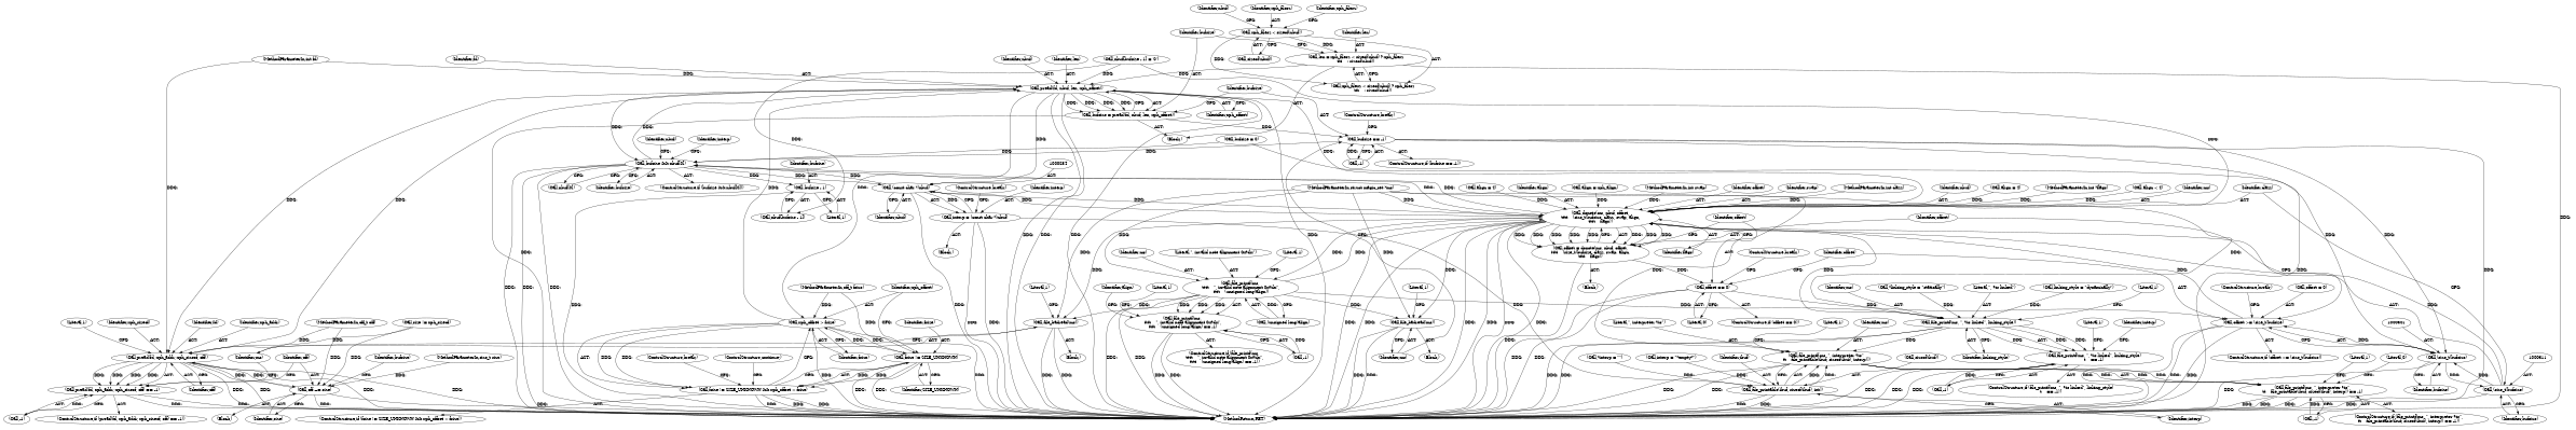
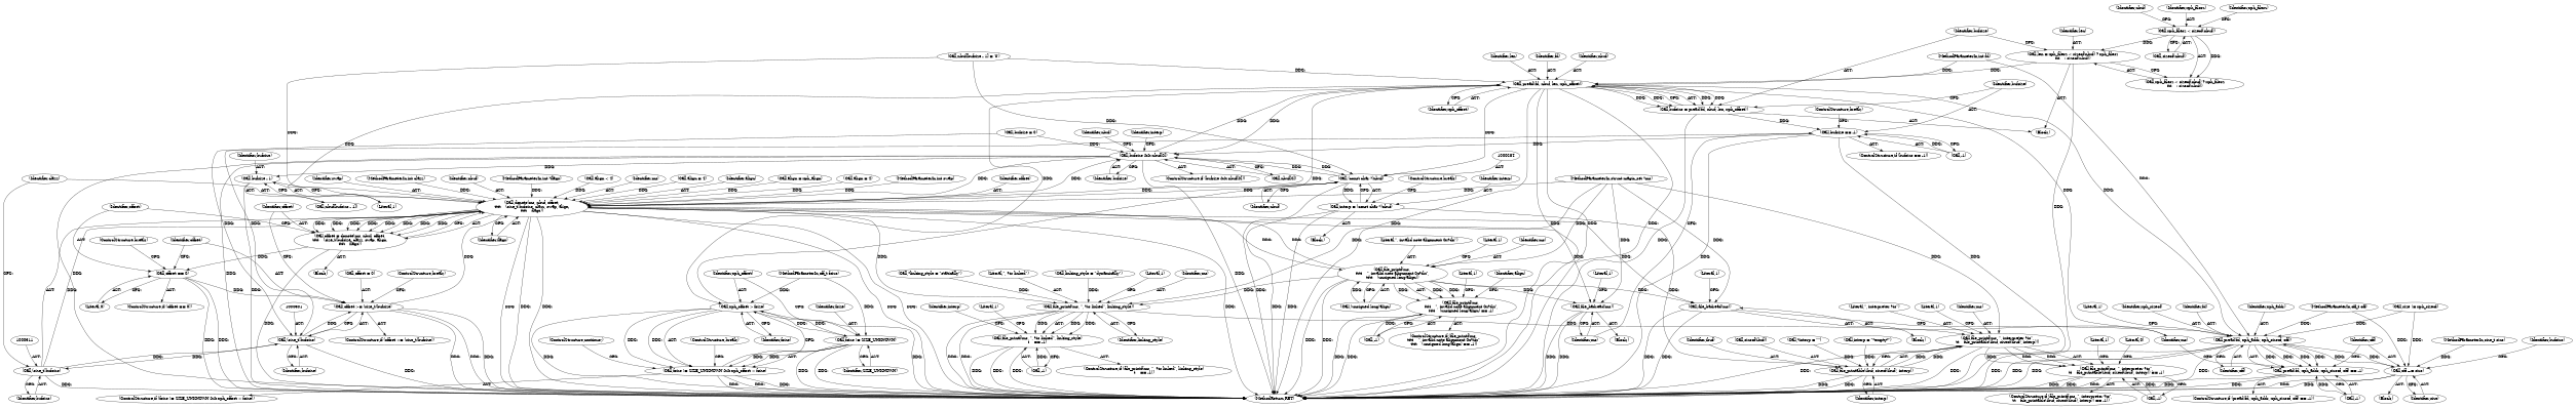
  digraph {
    n1 [label="(Call,len = xph_filesz < sizeof(nbuf) ? xph_filesz\n\t\t\t    : sizeof(nbuf))"]
    n2 [label="(Call,pread(fd, nbuf, len, xph_offset))"]
    n3 [label="(MethodReturn,RET)"]
    n4 [label="(Block,)"]
    n5 [label="(Call,xph_filesz < sizeof(nbuf) ? xph_filesz\n\t\t\t    : sizeof(nbuf))"]
    n6 [label="(Call,pread(fd, xph_addr, xph_sizeof, off))"]
    n7 [label="(Call,bufsize = pread(fd, nbuf, len, xph_offset))"]
    n8 [label="(Call,bufsize && nbuf[0])"]
    n9 [label="(Call,(const char *)nbuf)"]
    n10 [label="(Call,donote(ms, nbuf, offset,\n\t\t\t\t    (size_t)bufsize, clazz, swap, align,\n\t\t\t\t    flags))"]
    n11 [label="(Call,xph_offset > fsize)"]
    n12 [label="(Identifier,xph_offset)"]
    n13 [label="(Call,xph_filesz < sizeof(nbuf))"]
    n14 [label="(Call,sizeof(nbuf))"]
    n15 [label="(Call,pread(fd, xph_addr, xph_sizeof, off) == -1)"]
    n16 [label="(Call,off += size)"]
    n17 [label="(Identifier,off)"]
    n18 [label="(Call,bufsize == -1)"]
    n19 [label="(Call,bufsize - 1)"]
    n20 [label="(Call,nbuf[0])"]
    n21 [label="(Identifier,bufsize)"]
    n22 [label="(ControlStructure,if (bufsize && nbuf[0]))"]
    n23 [label="(Call,interp = (const char *)nbuf)"]
    n24 [label="(Identifier,nbuf)"]
    n25 [label="(Call,file_badread(ms))"]
    n26 [label="(Call,file_printf(ms, \n\t\t\t\t    \", invalid note alignment 0x%lx\",\n\t\t\t\t    (unsigned long)align))"]
    n27 [label="(Call,file_badread(ms))"]
    n28 [label="(Call,file_printf(ms, \", %s linked\", linking_style))"]
    n29 [label="(Call,offset = donote(ms, nbuf, offset,\n\t\t\t\t    (size_t)bufsize, clazz, swap, align,\n\t\t\t\t    flags))"]
    n30 [label="(Identifier,flags)"]
    n31 [label="(Call,fsize != SIZE_UNKNOWN)"]
    n32 [label="(Call,fsize != SIZE_UNKNOWN && xph_offset > fsize)"]
    n33 [label="(Identifier,fsize)"]
    n34 [label="(Call,-1)"]
    n35 [label="(ControlStructure,if (pread(fd, xph_addr, xph_sizeof, off) == -1))"]
    n36 [label="(Block,)"]
    n37 [label="(Identifier,size)"]
    n38 [label="(Call,(size_t)bufsize)"]
    n39 [label="(ControlStructure,if (bufsize == -1))"]
    n40 [label="(Call,-1)"]
    n41 [label="(Call,offset >= (size_t)bufsize)"]
    n42 [label="(Call,(size_t)bufsize)"]
    n43 [label="(Identifier,bufsize)"]
    n44 [label="(Call,nbuf[bufsize - 1])"]
    n45 [label="(Literal,1)"]
-   n46 [label="(Call,file_printable(ibuf, sizeof(ibuf), int))"]
+   n46 [label="(Call,file_printable(ibuf, sizeof(ibuf), interp))"]
    n47 [label="(Block,)"]
    n48 [label="(Call,file_printf(ms, \", interpreter %s\",\n\t\t    file_printable(ibuf, sizeof(ibuf), interp)))"]
    n49 [label="(Identifier,interp)"]
    n50 [label="(Call,file_printf(ms, \", interpreter %s\",\n\t\t    file_printable(ibuf, sizeof(ibuf), interp)) == -1)"]
    n51 [label="(Call,-1)"]
    n52 [label="(ControlStructure,if (file_printf(ms, \", interpreter %s\",\n\t\t    file_printable(ibuf, sizeof(ibuf), interp)) == -1))"]
    n53 [label="(Block,)"]
    n54 [label="(Identifier,ms)"]
    n55 [label="(Call,file_printf(ms, \n\t\t\t\t    \", invalid note alignment 0x%lx\",\n\t\t\t\t    (unsigned long)align) == -1)"]
    n56 [label="(Call,(unsigned long)align)"]
    n57 [label="(Identifier,ms)"]
    n58 [label="(Block,)"]
    n59 [label="(Call,file_printf(ms, \", %s linked\", linking_style)\n\t    == -1)"]
    n60 [label="(Identifier,linking_style)"]
    n61 [label="(Call,offset == 0)"]
    n62 [label="(Block,)"]
    n63 [label="(ControlStructure,if (file_printf(ms, \n\t\t\t\t    \", invalid note alignment 0x%lx\",\n\t\t\t\t    (unsigned long)align) == -1))"]
    n64 [label="(Call,-1)"]
    n65 [label="(Call,-1)"]
    n66 [label="(ControlStructure,if (file_printf(ms, \", %s linked\", linking_style)\n\t    == -1))"]
    n67 [label="(Literal,0)"]
    n68 [label="(ControlStructure,if (offset == 0))"]
    n69 [label="(ControlStructure,if (offset >= (size_t)bufsize))"]
    n70 [label="(Identifier,bufsize)"]
    n71 [label="(Identifier,SIZE_UNKNOWN)"]
    n72 [label="(ControlStructure,if (fsize != SIZE_UNKNOWN && xph_offset > fsize))"]
    n73 [label="(ControlStructure,break;)"]
    n74 [label="(Literal,1)"]
    n75 [label="(ControlStructure,break;)"]
    n76 [label="(ControlStructure,break;)"]
    n77 [label="(Identifier,align)"]
    n78 [label="(Call,sizeof(ibuf))"]
    n79 [label="(Call,*interp = \"\")"]
    n80 [label="(Identifier,fd)"]
    n81 [label="(MethodParameterIn,int swap)"]
    n82 [label="(Identifier,nbuf)"]
    n83 [label="(MethodParameterIn,int fd)"]
    n84 [label="(Identifier,ms)"]
    n85 [label="(Identifier,offset)"]
    n86 [label="(Identifier,ms)"]
    n87 [label="(Call,interp = \"*empty*\")"]
    n88 [label="(Identifier,off)"]
    n89 [label="(ControlStructure,break;)"]
    n90 [label="(ControlStructure,break;)"]
    n91 [label="(Literal,0)"]
    n92 [label="(Identifier,swap)"]
    n93 [label="(Identifier,xph_offset)"]
    n94 [label="(Call,offset = 0)"]
    n95 [label="(Identifier,interp)"]
    n96 [label="(Identifier,bufsize)"]
    n97 [label="(Call,*linking_style = \"statically\")"]
    n98 [label="(Identifier,fsize)"]
    n99 [label="(Literal,1)"]
    n100 [label="(Identifier,ms)"]
    n101 [label="(MethodParameterIn,size_t size)"]
    n102 [label="(Identifier,len)"]
    n103 [label="(Literal,1)"]
    n104 [label="(Call,nbuf[bufsize - 1] = '\0')"]
    n105 [label="(Identifier,nbuf)"]
    n106 [label="(MethodParameterIn,off_t off)"]
    n107 [label="(Call,size != xph_sizeof)"]
    n108 [label="(Literal,1)"]
    n109 [label="(MethodParameterIn,int clazz)"]
    n110 [label="(Identifier,nbuf)"]
    n111 [label="(Literal,1)"]
    n112 [label="(Identifier,interp)"]
    n113 [label="(Call,align = 4)"]
    n114 [label="(Identifier,bufsize)"]
    n115 [label="(Literal,1)"]
    n116 [label="(Call,bufsize = 0)"]
    n117 [label="(MethodParameterIn,off_t fsize)"]
    n118 [label="(Identifier,ibuf)"]
    n119 [label="(ControlStructure,continue;)"]
    n120 [label="(Literal,\", %s linked\")"]
    n121 [label="(Identifier,xph_filesz)"]
    n122 [label="(MethodParameterIn,int *flags)"]
    n123 [label="(Identifier,offset)"]
    n124 [label="(Identifier,nbuf)"]
    n125 [label="(Identifier,bufsize)"]
    n126 [label="(Identifier,xph_sizeof)"]
    n127 [label="(Identifier,offset)"]
    n128 [label="(Call,align < 4)"]
    n129 [label="(Identifier,ms)"]
    n130 [label="(Identifier,offset)"]
    n131 [label="(Identifier,clazz)"]
    n132 [label="(Literal,\", invalid note alignment 0x%lx\")"]
    n133 [label="(MethodParameterIn,struct magic_set *ms)"]
    n134 [label="(Identifier,fd)"]
    n135 [label="(Call,linking_style = \"dynamically\")"]
    n136 [label="(Call,align = 4)"]
    n137 [label="(Literal,1)"]
    n138 [label="(Literal,\", interpreter %s\")"]
    n139 [label="(Identifier,align)"]
    n140 [label="(Identifier,xph_filesz)"]
    n141 [label="(Identifier,len)"]
    n142 [label="(Call,align = xph_align)"]
    n143 [label="(Literal,1)"]
    n144 [label="(Identifier,xph_addr)"]
    n145 [label="(Identifier,bufsize)"]
    n146 [label="(Identifier,interp)"]
    n147 [label="(Literal,1)"]
    1000284
    1000301
    1000311
    n1 -> n2 [label="DDG: "]
    n1 -> n3 [label="DDG: "]
    n1 -> n4 [label="AST: "]
    n1 -> n5 [label="CFG: "]
    n2 -> n3 [label="DDG: "]
    n2 -> n3 [label="DDG: "]
    n2 -> n3 [label="DDG: "]
    n2 -> n3 [label="DDG: "]
    n2 -> n6 [label="DDG: "]
    n2 -> n7 [label="AST: "]
    n2 -> n7 [label="DDG: "]
    n2 -> n7 [label="DDG: "]
    n2 -> n7 [label="DDG: "]
    n2 -> n7 [label="DDG: "]
    n2 -> n8 [label="DDG: "]
    n2 -> n9 [label="DDG: "]
    n2 -> n10 [label="DDG: "]
    n2 -> n11 [label="DDG: "]
    n2 -> n12 [label="CFG: "]
    n5 -> n1 [label="AST: "]
    n6 -> n2 [label="DDG: "]
    n6 -> n3 [label="DDG: "]
    n6 -> n3 [label="DDG: "]
    n6 -> n3 [label="DDG: "]
    n6 -> n3 [label="DDG: "]
    n6 -> n15 [label="AST: "]
    n6 -> n15 [label="DDG: "]
    n6 -> n15 [label="DDG: "]
    n6 -> n15 [label="DDG: "]
    n6 -> n15 [label="DDG: "]
    n6 -> n16 [label="DDG: "]
    n6 -> n17 [label="CFG: "]
    n7 -> n2 [label="CFG: "]
    n7 -> n3 [label="DDG: "]
    n7 -> n4 [label="AST: "]
    n7 -> n18 [label="DDG: "]
    n8 -> n2 [label="DDG: "]
    n8 -> n3 [label="DDG: "]
    n8 -> n3 [label="DDG: "]
    n8 -> n3 [label="DDG: "]
    n8 -> n9 [label="DDG: "]
    n8 -> n10 [label="DDG: "]
    n8 -> n19 [label="DDG: "]
    n8 -> n20 [label="CFG: "]
    n8 -> n21 [label="CFG: "]
    n8 -> n22 [label="AST: "]
    n9 -> n3 [label="DDG: "]
    n9 -> n8 [label="DDG: "]
    n9 -> n10 [label="DDG: "]
    n9 -> n23 [label="AST: "]
    n9 -> n23 [label="DDG: "]
    n9 -> n24 [label="CFG: "]
    n10 -> n3 [label="DDG: "]
    n10 -> n3 [label="DDG: "]
    n10 -> n3 [label="DDG: "]
    n10 -> n3 [label="DDG: "]
    n10 -> n3 [label="DDG: "]
    n10 -> n3 [label="DDG: "]
    n10 -> n8 [label="DDG: "]
    n10 -> n9 [label="DDG: "]
    n10 -> n25 [label="DDG: "]
    n10 -> n26 [label="DDG: "]
    n10 -> n27 [label="DDG: "]
    n10 -> n28 [label="DDG: "]
    n10 -> n29 [label="AST: "]
    n10 -> n29 [label="DDG: "]
    n10 -> n29 [label="DDG: "]
    n10 -> n29 [label="DDG: "]
    n10 -> n29 [label="DDG: "]
    n10 -> n29 [label="DDG: "]
    n10 -> n29 [label="DDG: "]
    n10 -> n29 [label="DDG: "]
    n10 -> n29 [label="DDG: "]
    n10 -> n30 [label="CFG: "]
    n11 -> n2 [label="DDG: "]
    n11 -> n3 [label="DDG: "]
    n11 -> n3 [label="DDG: "]
    n11 -> n31 [label="DDG: "]
    n11 -> n32 [label="AST: "]
    n11 -> n32 [label="DDG: "]
    n11 -> n32 [label="DDG: "]
    n11 -> n33 [label="CFG: "]
    n12 -> n2 [label="AST: "]
    n13 -> n1 [label="DDG: "]
    n13 -> n5 [label="AST: "]
    n13 -> n5 [label="DDG: "]
    n13 -> n14 [label="CFG: "]
    n14 -> n13 [label="AST: "]
    n15 -> n3 [label="DDG: "]
    n15 -> n3 [label="DDG: "]
    n15 -> n34 [label="CFG: "]
    n15 -> n35 [label="AST: "]
    n16 -> n3 [label="DDG: "]
    n16 -> n3 [label="DDG: "]
    n16 -> n6 [label="DDG: "]
    n16 -> n36 [label="AST: "]
    n16 -> n37 [label="CFG: "]
    n17 -> n6 [label="AST: "]
    n18 -> n3 [label="DDG: "]
    n18 -> n3 [label="DDG: "]
    n18 -> n8 [label="DDG: "]
    n18 -> n38 [label="DDG: "]
    n18 -> n39 [label="AST: "]
    n18 -> n40 [label="CFG: "]
    n19 -> n3 [label="DDG: "]
    n19 -> n44 [label="AST: "]
    n19 -> n45 [label="CFG: "]
-   n20 -> n8 [label="CFG: "]
+   n20 -> n8 [label="AST: "]
    n21 -> n8 [label="AST: "]
    n23 -> n3 [label="DDG: "]
    n23 -> n3 [label="DDG: "]
    n23 -> n9 [label="CFG: "]
    n23 -> n46 [label="DDG: "]
    n23 -> n47 [label="AST: "]
    n24 -> n9 [label="AST: "]
    n25 -> n3 [label="DDG: "]
    n25 -> n3 [label="DDG: "]
    n25 -> n53 [label="AST: "]
    n25 -> n54 [label="CFG: "]
    n26 -> n3 [label="DDG: "]
    n26 -> n3 [label="DDG: "]
    n26 -> n10 [label="DDG: "]
    n26 -> n25 [label="DDG: "]
    n26 -> n27 [label="DDG: "]
    n26 -> n28 [label="DDG: "]
    n26 -> n55 [label="AST: "]
    n26 -> n55 [label="DDG: "]
    n26 -> n55 [label="DDG: "]
    n26 -> n55 [label="DDG: "]
    n26 -> n56 [label="CFG: "]
    n27 -> n3 [label="DDG: "]
    n27 -> n3 [label="DDG: "]
    n27 -> n57 [label="CFG: "]
    n27 -> n58 [label="AST: "]
    n28 -> n3 [label="DDG: "]
    n28 -> n3 [label="DDG: "]
    n28 -> n48 [label="DDG: "]
    n28 -> n59 [label="AST: "]
    n28 -> n59 [label="DDG: "]
    n28 -> n59 [label="DDG: "]
    n28 -> n59 [label="DDG: "]
    n28 -> n60 [label="CFG: "]
    n29 -> n3 [label="DDG: "]
    n29 -> n10 [label="CFG: "]
    n29 -> n61 [label="DDG: "]
    n29 -> n62 [label="AST: "]
    n30 -> n10 [label="AST: "]
    n31 -> n3 [label="DDG: "]
    n31 -> n3 [label="DDG: "]
    n31 -> n11 [label="DDG: "]
    n31 -> n32 [label="AST: "]
    n31 -> n32 [label="DDG: "]
    n31 -> n32 [label="DDG: "]
    n31 -> n71 [label="CFG: "]
    n32 -> n3 [label="DDG: "]
    n32 -> n3 [label="DDG: "]
    n32 -> n3 [label="DDG: "]
    n32 -> n11 [label="CFG: "]
-   n32 -> n31 [label="CFG: "]
    n32 -> n72 [label="AST: "]
    n33 -> n11 [label="AST: "]
    n34 -> n15 [label="AST: "]
    n34 -> n15 [label="DDG: "]
    n37 -> n16 [label="AST: "]
    n38 -> n3 [label="DDG: "]
    n38 -> n41 [label="AST: "]
    n38 -> n41 [label="DDG: "]
    n38 -> n42 [label="DDG: "]
    n38 -> n43 [label="CFG: "]
    n40 -> n18 [label="AST: "]
    n40 -> n18 [label="DDG: "]
    n41 -> n3 [label="DDG: "]
    n41 -> n3 [label="DDG: "]
    n41 -> n3 [label="DDG: "]
    n41 -> n10 [label="DDG: "]
    n41 -> n38 [label="CFG: "]
    n41 -> n69 [label="AST: "]
    n42 -> n3 [label="DDG: "]
    n42 -> n10 [label="AST: "]
    n42 -> n10 [label="DDG: "]
    n42 -> n38 [label="DDG: "]
    n42 -> n70 [label="CFG: "]
    n43 -> n38 [label="AST: "]
    n44 -> n19 [label="CFG: "]
    n45 -> n19 [label="AST: "]
    n46 -> n3 [label="DDG: "]
    n46 -> n3 [label="DDG: "]
    n46 -> n48 [label="AST: "]
    n46 -> n48 [label="DDG: "]
    n46 -> n48 [label="DDG: "]
    n46 -> n49 [label="CFG: "]
    n48 -> n3 [label="DDG: "]
    n48 -> n3 [label="DDG: "]
    n48 -> n46 [label="CFG: "]
    n48 -> n50 [label="AST: "]
    n48 -> n50 [label="DDG: "]
    n48 -> n50 [label="DDG: "]
    n48 -> n50 [label="DDG: "]
    n49 -> n46 [label="AST: "]
    n50 -> n3 [label="DDG: "]
    n50 -> n3 [label="DDG: "]
    n50 -> n3 [label="DDG: "]
    n50 -> n51 [label="CFG: "]
    n50 -> n52 [label="AST: "]
    n51 -> n50 [label="AST: "]
    n51 -> n50 [label="DDG: "]
    n54 -> n15 [label="CFG: "]
    n54 -> n25 [label="AST: "]
    n55 -> n3 [label="DDG: "]
    n55 -> n3 [label="DDG: "]
    n55 -> n63 [label="AST: "]
    n55 -> n64 [label="CFG: "]
    n56 -> n26 [label="AST: "]
    n56 -> n26 [label="DDG: "]
    n57 -> n18 [label="CFG: "]
    n57 -> n27 [label="AST: "]
    n59 -> n3 [label="DDG: "]
    n59 -> n3 [label="DDG: "]
    n59 -> n3 [label="DDG: "]
    n59 -> n65 [label="CFG: "]
    n59 -> n66 [label="AST: "]
    n60 -> n28 [label="AST: "]
    n61 -> n3 [label="DDG: "]
    n61 -> n3 [label="DDG: "]
    n61 -> n41 [label="DDG: "]
    n61 -> n67 [label="CFG: "]
    n61 -> n68 [label="AST: "]
    n64 -> n55 [label="AST: "]
    n64 -> n55 [label="DDG: "]
    n65 -> n59 [label="AST: "]
    n65 -> n59 [label="DDG: "]
    n67 -> n61 [label="AST: "]
    n70 -> n42 [label="AST: "]
    n71 -> n31 [label="AST: "]
    n73 -> n61 [label="CFG: "]
    n74 -> n50 [label="CFG: "]
    n75 -> n41 [label="CFG: "]
    n76 -> n32 [label="CFG: "]
    n77 -> n55 [label="CFG: "]
    n78 -> n46 [label="AST: "]
    n79 -> n46 [label="DDG: "]
    n80 -> n2 [label="AST: "]
    n81 -> n10 [label="DDG: "]
    n82 -> n13 [label="CFG: "]
    n83 -> n2 [label="DDG: "]
    n83 -> n6 [label="DDG: "]
    n84 -> n26 [label="AST: "]
    n85 -> n10 [label="AST: "]
    n86 -> n28 [label="AST: "]
    n87 -> n46 [label="DDG: "]
    n88 -> n15 [label="CFG: "]
    n88 -> n16 [label="AST: "]
    n89 -> n23 [label="CFG: "]
    n90 -> n18 [label="CFG: "]
    n91 -> n50 [label="CFG: "]
    n92 -> n10 [label="AST: "]
    n93 -> n11 [label="AST: "]
    n93 -> n31 [label="CFG: "]
    n94 -> n41 [label="AST: "]
    n95 -> n23 [label="AST: "]
    n96 -> n7 [label="CFG: "]
    n96 -> n18 [label="AST: "]
    n97 -> n28 [label="DDG: "]
    n98 -> n31 [label="AST: "]
    n99 -> n59 [label="CFG: "]
    n100 -> n48 [label="AST: "]
    n101 -> n16 [label="DDG: "]
    n102 -> n1 [label="AST: "]
    n103 -> n27 [label="CFG: "]
    n104 -> n2 [label="DDG: "]
-   n104 -> n44 [label="DDG: "]
+   n104 -> n9 [label="DDG: "]
    n104 -> n10 [label="DDG: "]
    n105 -> n8 [label="CFG: "]
    n106 -> n6 [label="DDG: "]
    n106 -> n16 [label="DDG: "]
    n107 -> n6 [label="DDG: "]
    n107 -> n16 [label="DDG: "]
    n108 -> n55 [label="CFG: "]
    n109 -> n10 [label="DDG: "]
    n110 -> n10 [label="AST: "]
    n111 -> n6 [label="CFG: "]
    n112 -> n8 [label="CFG: "]
    n113 -> n10 [label="DDG: "]
    n114 -> n1 [label="CFG: "]
    n114 -> n7 [label="AST: "]
    n115 -> n25 [label="CFG: "]
    n116 -> n8 [label="DDG: "]
    n116 -> n38 [label="DDG: "]
    n117 -> n11 [label="DDG: "]
    n117 -> n31 [label="DDG: "]
    n118 -> n46 [label="AST: "]
    n119 -> n32 [label="CFG: "]
    n120 -> n28 [label="AST: "]
    n121 -> n13 [label="AST: "]
    n122 -> n10 [label="DDG: "]
    n123 -> n41 [label="AST: "]
    n123 -> n61 [label="CFG: "]
    n124 -> n2 [label="AST: "]
    n125 -> n19 [label="AST: "]
    n126 -> n6 [label="AST: "]
    n127 -> n29 [label="AST: "]
    n127 -> n41 [label="CFG: "]
    n128 -> n10 [label="DDG: "]
    n129 -> n10 [label="AST: "]
    n130 -> n29 [label="CFG: "]
    n130 -> n61 [label="AST: "]
    n131 -> n10 [label="AST: "]
    n131 -> n42 [label="CFG: "]
    n132 -> n26 [label="AST: "]
    n133 -> n10 [label="DDG: "]
    n133 -> n25 [label="DDG: "]
    n133 -> n26 [label="DDG: "]
    n133 -> n27 [label="DDG: "]
    n133 -> n28 [label="DDG: "]
    n133 -> n48 [label="DDG: "]
    n134 -> n6 [label="AST: "]
    n135 -> n28 [label="DDG: "]
    n136 -> n10 [label="DDG: "]
    n137 -> n26 [label="CFG: "]
    n138 -> n48 [label="AST: "]
    n139 -> n10 [label="AST: "]
    n140 -> n13 [label="CFG: "]
    n141 -> n2 [label="AST: "]
    n142 -> n10 [label="DDG: "]
    n143 -> n28 [label="CFG: "]
    n144 -> n6 [label="AST: "]
    n145 -> n16 [label="CFG: "]
    n146 -> n59 [label="CFG: "]
    n147 -> n48 [label="CFG: "]
    1000284 -> n9 [label="AST: "]
    1000301 -> n38 [label="AST: "]
    1000311 -> n42 [label="AST: "]
  }
